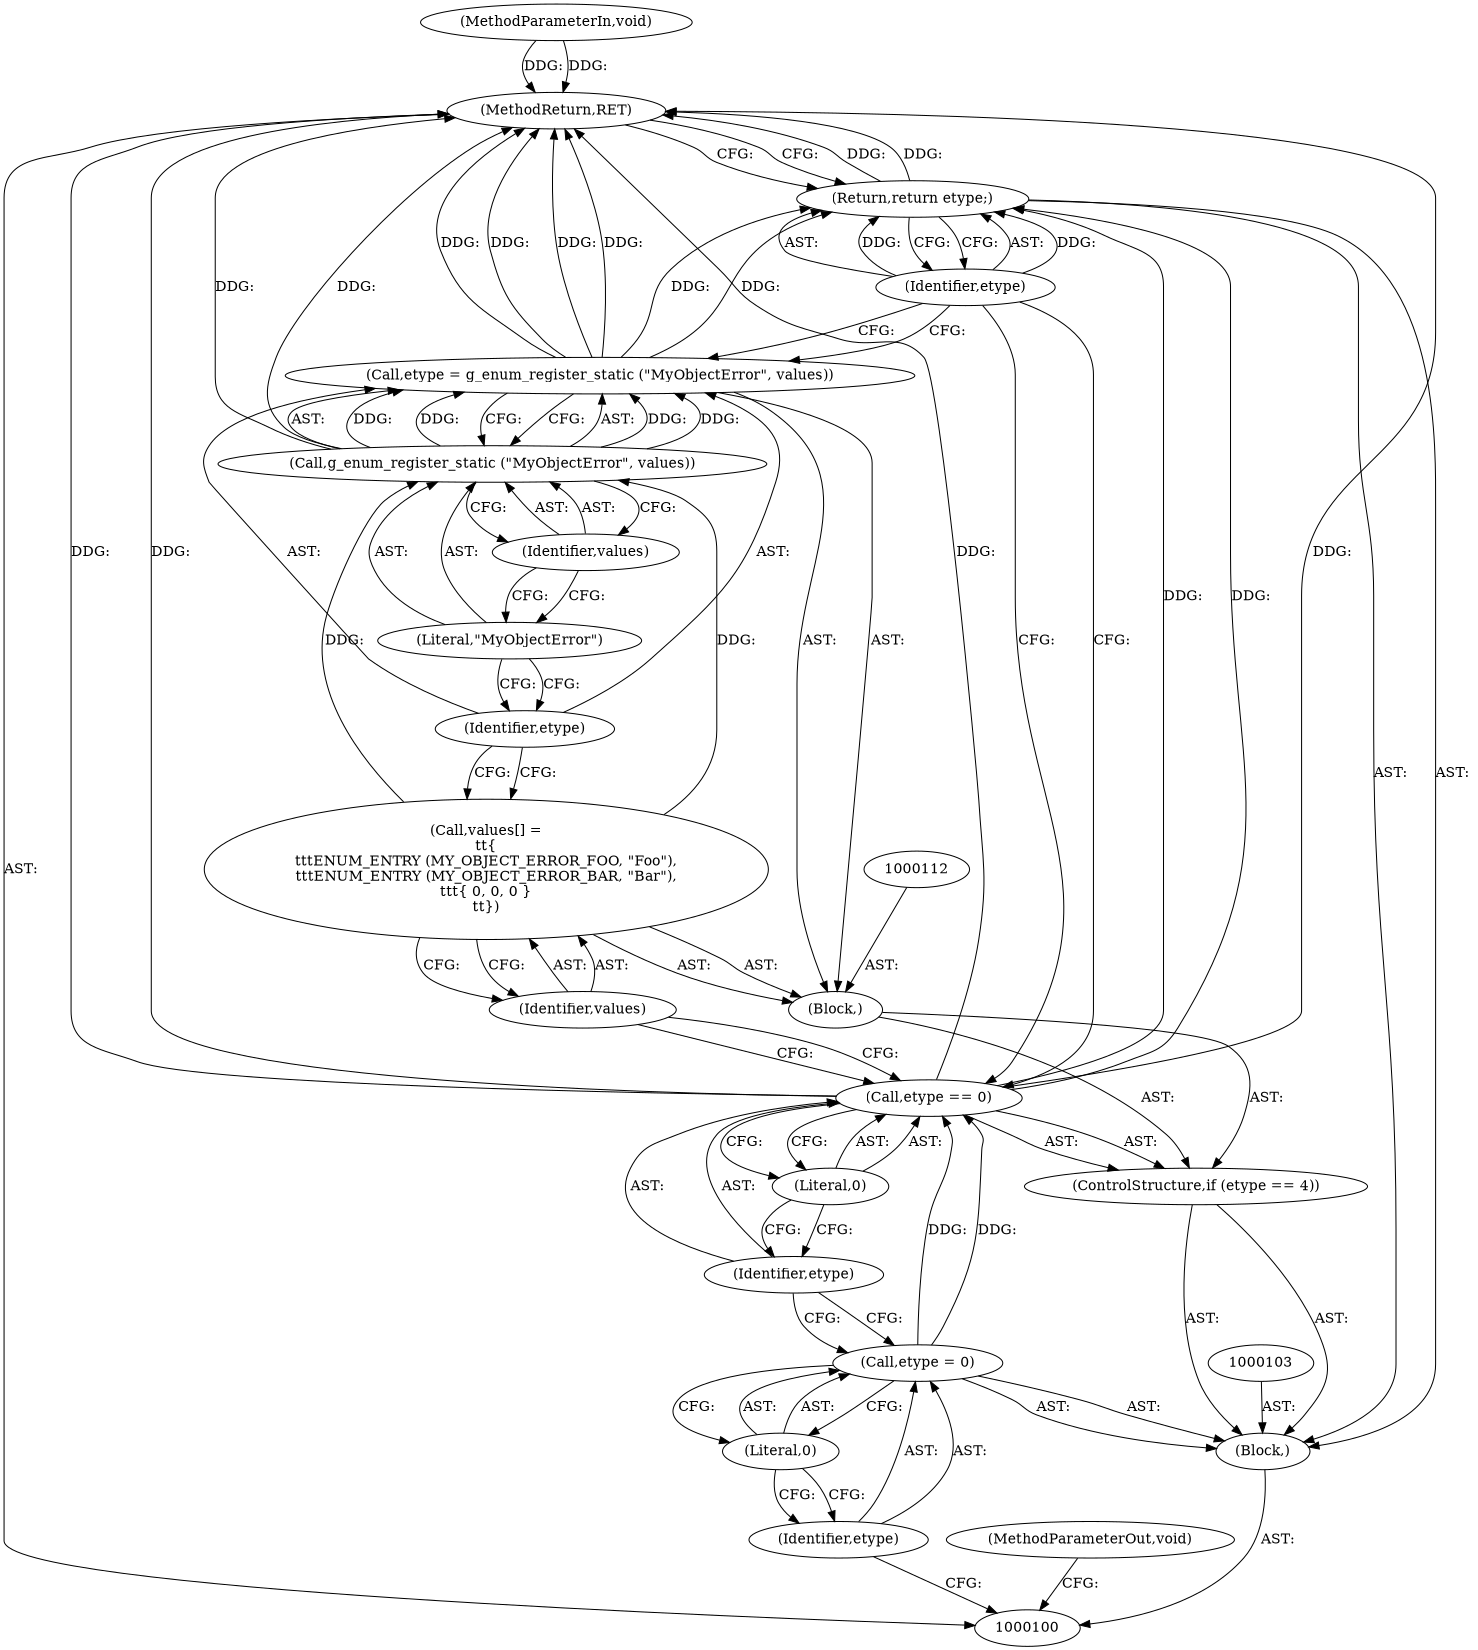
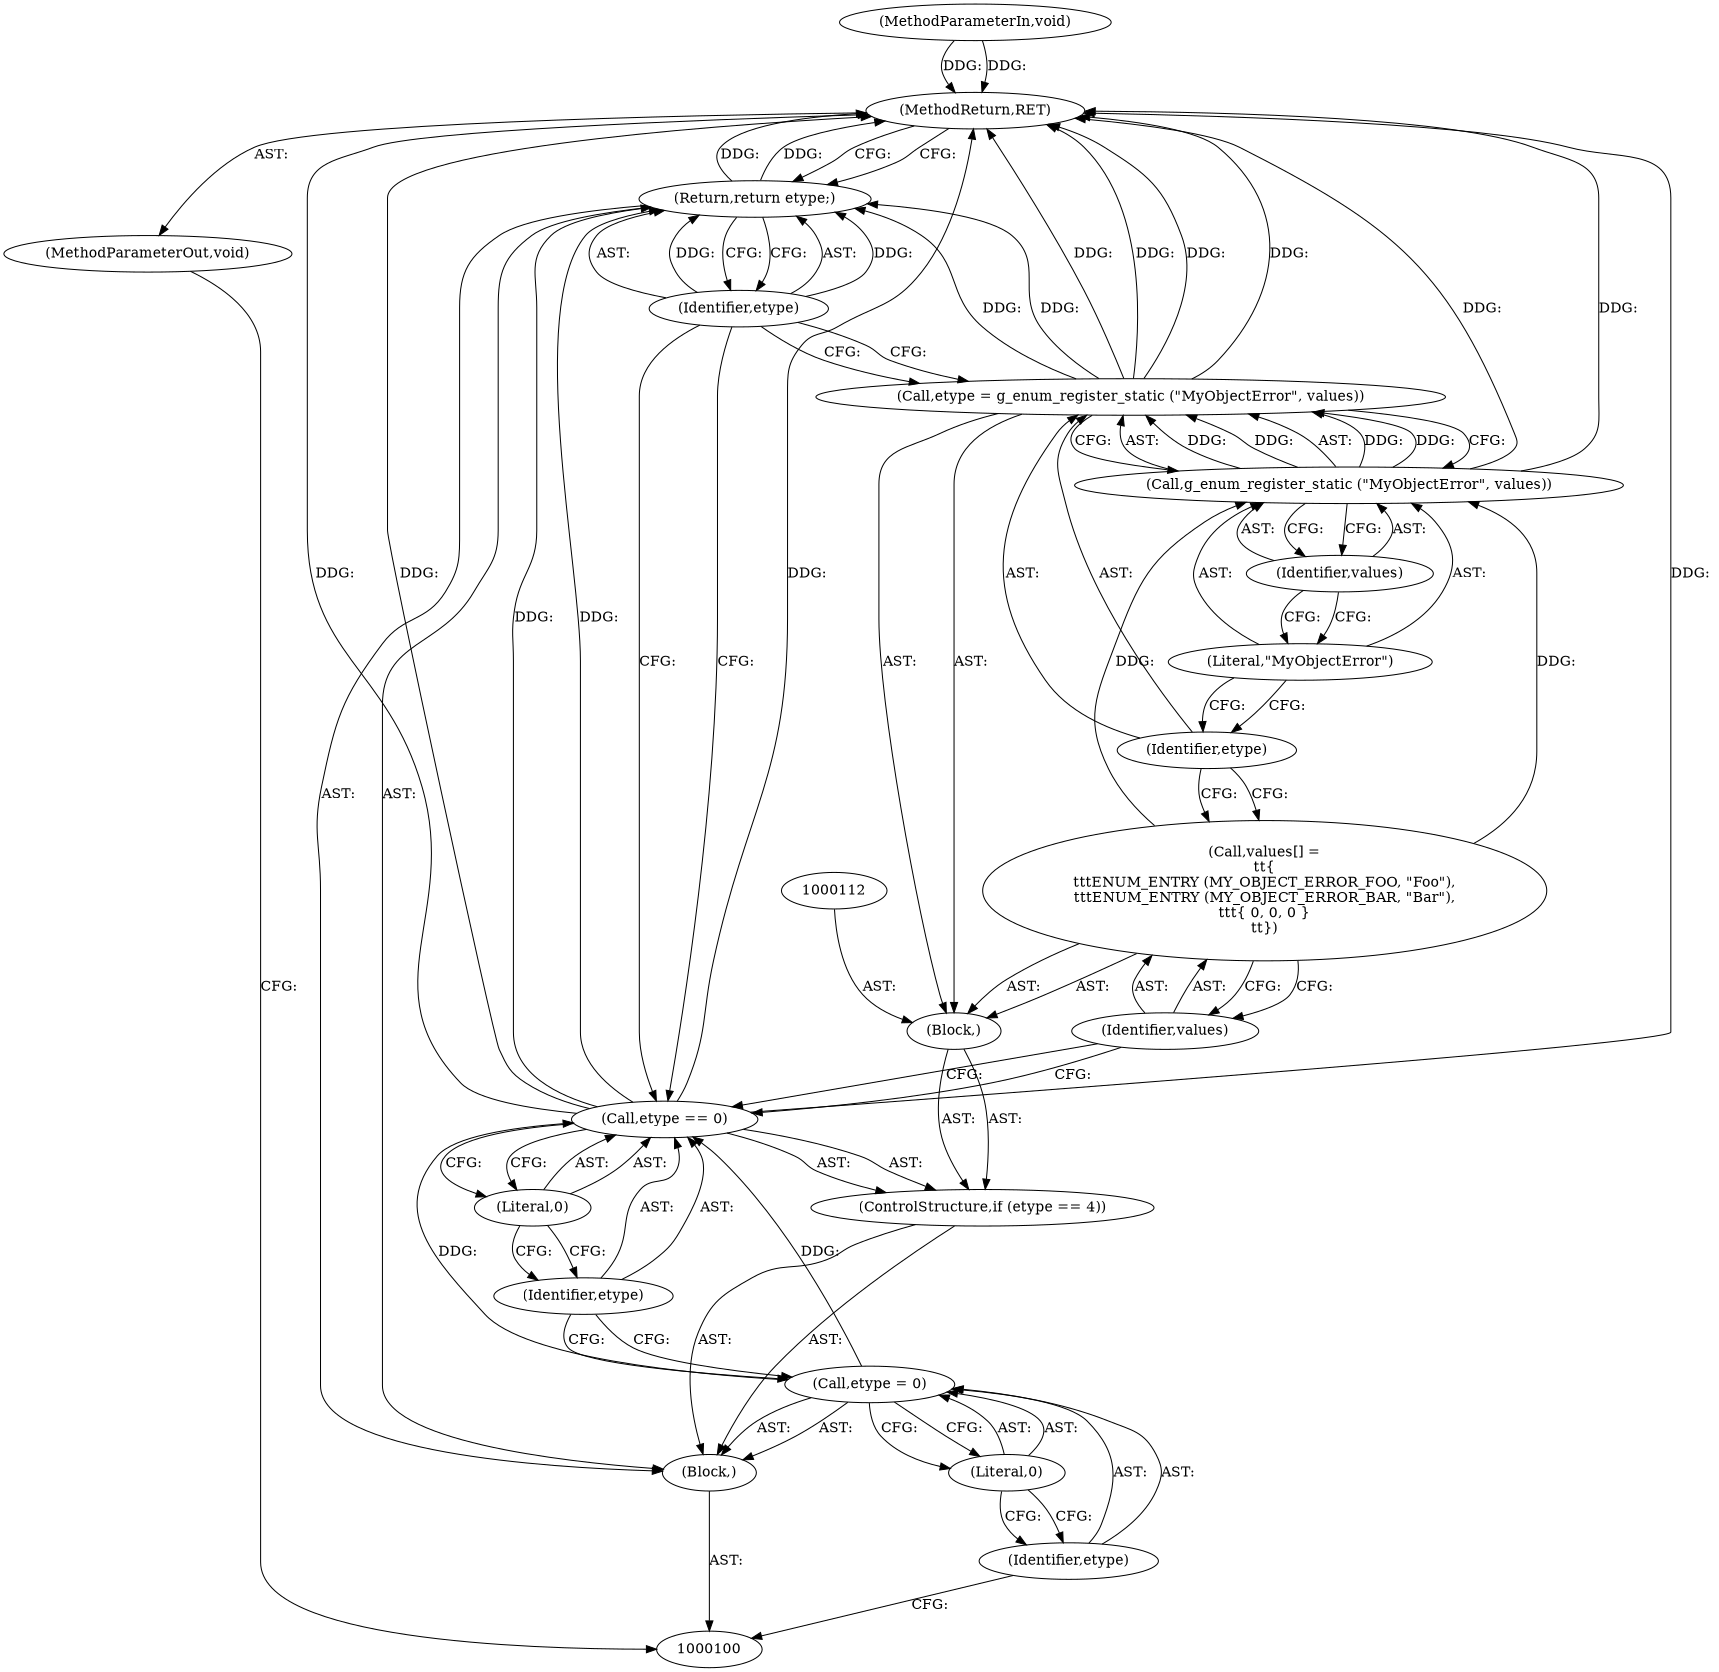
  digraph {
    n1 [label="(MethodReturn,RET)"]
    n2 [label="(Return,return etype;)"]
    1000100
    n4 [label="(Identifier,etype)"]
    n5 [label="(Block,)"]
    n6 [label="(MethodParameterIn,void)"]
    n7 [label="(MethodParameterOut,void)"]
    n8 [label="(Call,g_enum_register_static (\"MyObjectError\", values))"]
    n9 [label="(Call,etype = g_enum_register_static (\"MyObjectError\", values))"]
    n10 [label="(Identifier,values)"]
    n11 [label="(Block,)"]
    n12 [label="(Literal,\"MyObjectError\")"]
    n13 [label="(ControlStructure,if (etype == 4))"]
    n14 [label="(Identifier,etype)"]
    n15 [label="(Call,values[] =\n\t\t{\n\t\t\tENUM_ENTRY (MY_OBJECT_ERROR_FOO, \"Foo\"),\n\t\t\tENUM_ENTRY (MY_OBJECT_ERROR_BAR, \"Bar\"),\n\t\t\t{ 0, 0, 0 }\n\t\t})"]
    n16 [label="(Identifier,values)"]
    n17 [label="(Call,etype == 0)"]
    n18 [label="(Literal,0)"]
    n19 [label="(Call,etype = 0)"]
    n20 [label="(Literal,0)"]
    n21 [label="(Identifier,etype)"]
    n22 [label="(Identifier,etype)"]
-   1000103
    1000112
    n1 -> n2 [label="CFG: "]
    n1 -> n2 [label="CFG: "]
-   n1 -> 1000100 [label="AST: "]
+   n1 -> n7 [label="AST: "]
    n2 -> n1 [label="DDG: "]
    n2 -> n1 [label="DDG: "]
    n2 -> n4 [label="CFG: "]
    n2 -> n4 [label="CFG: "]
    n2 -> n5 [label="AST: "]
    n2 -> n5 [label="AST: "]
    n4 -> n2 [label="AST: "]
    n4 -> n2 [label="DDG: "]
    n4 -> n2 [label="AST: "]
    n4 -> n2 [label="DDG: "]
    n4 -> n9 [label="CFG: "]
    n4 -> n9 [label="CFG: "]
    n4 -> n17 [label="CFG: "]
    n4 -> n17 [label="CFG: "]
    n5 -> 1000100 [label="AST: "]
    n6 -> n1 [label="DDG: "]
    n6 -> n1 [label="DDG: "]
    n7 -> 1000100 [label="CFG: "]
    n8 -> n1 [label="DDG: "]
    n8 -> n1 [label="DDG: "]
    n8 -> n9 [label="AST: "]
    n8 -> n9 [label="DDG: "]
    n8 -> n9 [label="DDG: "]
    n8 -> n9 [label="AST: "]
    n8 -> n9 [label="DDG: "]
    n8 -> n9 [label="DDG: "]
    n8 -> n10 [label="CFG: "]
    n8 -> n10 [label="CFG: "]
    n9 -> n1 [label="DDG: "]
    n9 -> n1 [label="DDG: "]
    n9 -> n1 [label="DDG: "]
    n9 -> n1 [label="DDG: "]
    n9 -> n2 [label="DDG: "]
    n9 -> n2 [label="DDG: "]
    n9 -> n8 [label="CFG: "]
    n9 -> n8 [label="CFG: "]
    n9 -> n11 [label="AST: "]
    n9 -> n11 [label="AST: "]
    n10 -> n8 [label="AST: "]
    n10 -> n8 [label="AST: "]
    n10 -> n12 [label="CFG: "]
    n10 -> n12 [label="CFG: "]
    n11 -> n13 [label="AST: "]
    n11 -> n13 [label="AST: "]
    n12 -> n8 [label="AST: "]
    n12 -> n8 [label="AST: "]
    n12 -> n14 [label="CFG: "]
    n12 -> n14 [label="CFG: "]
    n13 -> n5 [label="AST: "]
    n13 -> n5 [label="AST: "]
    n14 -> n9 [label="AST: "]
    n14 -> n9 [label="AST: "]
    n14 -> n15 [label="CFG: "]
    n14 -> n15 [label="CFG: "]
    n15 -> n8 [label="DDG: "]
    n15 -> n8 [label="DDG: "]
    n15 -> n11 [label="AST: "]
    n15 -> n11 [label="AST: "]
    n15 -> n16 [label="CFG: "]
    n15 -> n16 [label="CFG: "]
    n16 -> n15 [label="AST: "]
    n16 -> n15 [label="AST: "]
    n16 -> n17 [label="CFG: "]
    n16 -> n17 [label="CFG: "]
    n17 -> n1 [label="DDG: "]
    n17 -> n1 [label="DDG: "]
    n17 -> n1 [label="DDG: "]
    n17 -> n1 [label="DDG: "]
    n17 -> n2 [label="DDG: "]
    n17 -> n2 [label="DDG: "]
    n17 -> n13 [label="AST: "]
    n17 -> n13 [label="AST: "]
    n17 -> n18 [label="CFG: "]
    n17 -> n18 [label="CFG: "]
    n18 -> n17 [label="AST: "]
    n18 -> n17 [label="AST: "]
    n18 -> n22 [label="CFG: "]
    n18 -> n22 [label="CFG: "]
    n19 -> n5 [label="AST: "]
    n19 -> n5 [label="AST: "]
    n19 -> n17 [label="DDG: "]
    n19 -> n17 [label="DDG: "]
    n19 -> n20 [label="CFG: "]
    n19 -> n20 [label="CFG: "]
    n20 -> n19 [label="AST: "]
    n20 -> n19 [label="AST: "]
    n20 -> n21 [label="CFG: "]
    n20 -> n21 [label="CFG: "]
    n21 -> 1000100 [label="CFG: "]
    n21 -> n19 [label="AST: "]
    n21 -> n19 [label="AST: "]
    n22 -> n17 [label="AST: "]
    n22 -> n17 [label="AST: "]
    n22 -> n19 [label="CFG: "]
    n22 -> n19 [label="CFG: "]
-   1000103 -> n5 [label="AST: "]
    1000112 -> n11 [label="AST: "]
  }
